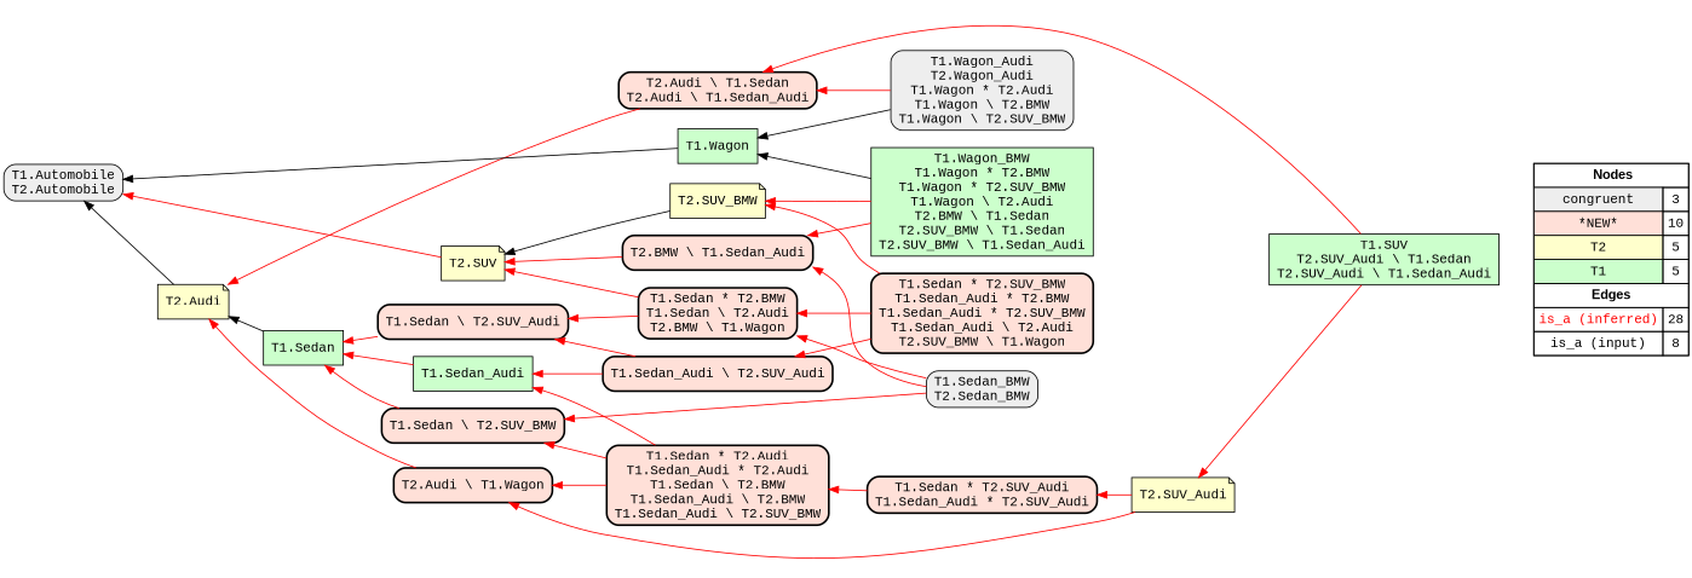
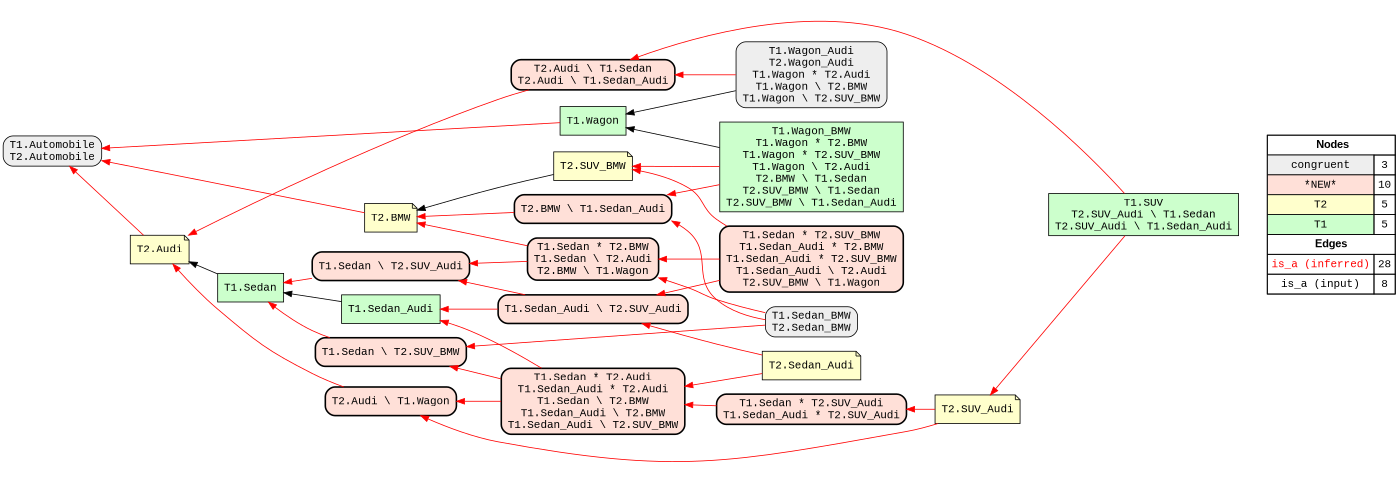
  digraph {
    fontname="Liberation Mono"
    rankdir=RL
    node [fillcolor="#FFE0D8" fontname="Liberation Mono" shape=box style=filled]
    edge [arrowhead=normal color="#FF0000" constraint=true fontname="Liberation Mono" penwidth=1 style=solid]
    n1 [fillcolor=white label=<   <TABLE BORDER="0" CELLBORDER="1" CELLSPACING="0" CELLPADDING="4">  <TR> <TD COLSPAN="2"><font face="Arial Black"> Nodes</font></TD> </TR>  <TR>   <TD bgcolor="#EEEEEE" fontname="helvetica">congruent</TD>   <TD>3</TD>   </TR>  <TR>   <TD bgcolor="#FFE0D8" fontname="helvetica">*NEW*</TD>   <TD>10</TD>   </TR>  <TR>   <TD bgcolor="#FFFFCC" fontname="helvetica">T2</TD>   <TD>5</TD>   </TR>  <TR>   <TD bgcolor="#CCFFCC" fontname="helvetica">T1</TD>   <TD>5</TD>   </TR>  <TR> <TD COLSPAN="2"><font face = "Arial Black"> Edges </font></TD> </TR>  <TR>   <TD><font color ="#FF0000">is_a (inferred)</font></TD><TD>28</TD> </TR> <TR>   <TD><font color ="#000000">is_a (input)</font></TD><TD>8</TD> </TR> </TABLE>   > margin=0]
    "T1.Automobile\nT2.Automobile" [fillcolor="#EEEEEE" style="filled,rounded"]
    "T1.Sedan_BMW\nT2.Sedan_BMW" [fillcolor="#EEEEEE" style="filled,rounded"]
    "T2.BMW \\ T1.Sedan_Audi" [style="filled,rounded,bold"]
    "T1.Sedan * T2.BMW\nT1.Sedan \\ T2.Audi\nT2.BMW \\ T1.Wagon" [style="filled,rounded,bold"]
    "T1.Sedan \\ T2.SUV_BMW" [style="filled,rounded,bold"]
-   "T2.BMW" [fillcolor="#FFFFCC" shape=note label="T2.SUV"]
+   "T2.BMW" [fillcolor="#FFFFCC" shape=note]
    "T1.Sedan \\ T2.SUV_Audi" [style="filled,rounded,bold"]
    "T1.Sedan" [fillcolor="#CCFFCC"]
    "T1.Wagon_Audi\nT2.Wagon_Audi\nT1.Wagon * T2.Audi\nT1.Wagon \\ T2.BMW\nT1.Wagon \\ T2.SUV_BMW" [fillcolor="#EEEEEE" style="filled,rounded"]
    "T2.Audi \\ T1.Sedan\nT2.Audi \\ T1.Sedan_Audi" [style="filled,rounded,bold"]
    "T1.Wagon" [fillcolor="#CCFFCC"]
    "T2.Audi" [fillcolor="#FFFFCC" shape=note]
    "T1.Sedan * T2.SUV_BMW\nT1.Sedan_Audi * T2.BMW\nT1.Sedan_Audi * T2.SUV_BMW\nT1.Sedan_Audi \\ T2.Audi\nT2.SUV_BMW \\ T1.Wagon" [style="filled,rounded,bold"]
    "T1.Sedan_Audi \\ T2.SUV_Audi" [style="filled,rounded,bold"]
    "T2.SUV_BMW" [fillcolor="#FFFFCC" shape=note]
    "T1.Sedan_Audi" [fillcolor="#CCFFCC"]
    "T1.Sedan * T2.SUV_Audi\nT1.Sedan_Audi * T2.SUV_Audi" [style="filled,rounded,bold"]
    "T1.Sedan * T2.Audi\nT1.Sedan_Audi * T2.Audi\nT1.Sedan \\ T2.BMW\nT1.Sedan_Audi \\ T2.BMW\nT1.Sedan_Audi \\ T2.SUV_BMW" [style="filled,rounded,bold"]
    "T2.Audi \\ T1.Wagon" [style="filled,rounded,bold"]
    "T2.SUV_Audi" [fillcolor="#FFFFCC" shape=note]
+   "T2.Sedan_Audi" [fillcolor="#FFFFCC" shape=note]
    "T1.Wagon_BMW\nT1.Wagon * T2.BMW\nT1.Wagon * T2.SUV_BMW\nT1.Wagon \\ T2.Audi\nT2.BMW \\ T1.Sedan\nT2.SUV_BMW \\ T1.Sedan\nT2.SUV_BMW \\ T1.Sedan_Audi" [fillcolor="#CCFFCC"]
    "T1.SUV\nT2.SUV_Audi \\ T1.Sedan\nT2.SUV_Audi \\ T1.Sedan_Audi" [fillcolor="#CCFFCC"]
    subgraph sub_1 {
      rank=source
      n1
    }
    "T1.Sedan_BMW\nT2.Sedan_BMW" -> "T2.BMW \\ T1.Sedan_Audi"
    "T1.Sedan_BMW\nT2.Sedan_BMW" -> "T1.Sedan * T2.BMW\nT1.Sedan \\ T2.Audi\nT2.BMW \\ T1.Wagon"
    "T1.Sedan_BMW\nT2.Sedan_BMW" -> "T1.Sedan \\ T2.SUV_BMW"
    "T2.BMW \\ T1.Sedan_Audi" -> "T2.BMW"
    "T1.Sedan * T2.BMW\nT1.Sedan \\ T2.Audi\nT2.BMW \\ T1.Wagon" -> "T2.BMW"
    "T1.Sedan * T2.BMW\nT1.Sedan \\ T2.Audi\nT2.BMW \\ T1.Wagon" -> "T1.Sedan \\ T2.SUV_Audi"
    "T1.Sedan \\ T2.SUV_BMW" -> "T1.Sedan"
    "T2.BMW" -> "T1.Automobile\nT2.Automobile"
    "T1.Sedan \\ T2.SUV_Audi" -> "T1.Sedan"
    "T1.Sedan" -> "T2.Audi" [color="#000000"]
    "T1.Wagon_Audi\nT2.Wagon_Audi\nT1.Wagon * T2.Audi\nT1.Wagon \\ T2.BMW\nT1.Wagon \\ T2.SUV_BMW" -> "T2.Audi \\ T1.Sedan\nT2.Audi \\ T1.Sedan_Audi"
    "T1.Wagon_Audi\nT2.Wagon_Audi\nT1.Wagon * T2.Audi\nT1.Wagon \\ T2.BMW\nT1.Wagon \\ T2.SUV_BMW" -> "T1.Wagon" [color="#000000"]
    "T2.Audi \\ T1.Sedan\nT2.Audi \\ T1.Sedan_Audi" -> "T2.Audi"
-   "T1.Wagon" -> "T1.Automobile\nT2.Automobile" [color="#000000"]
-   "T2.Audi" -> "T1.Automobile\nT2.Automobile" [color="#000000"]
+   "T1.Wagon" -> "T1.Automobile\nT2.Automobile"
+   "T2.Audi" -> "T1.Automobile\nT2.Automobile"
    "T1.Sedan * T2.SUV_BMW\nT1.Sedan_Audi * T2.BMW\nT1.Sedan_Audi * T2.SUV_BMW\nT1.Sedan_Audi \\ T2.Audi\nT2.SUV_BMW \\ T1.Wagon" -> "T1.Sedan * T2.BMW\nT1.Sedan \\ T2.Audi\nT2.BMW \\ T1.Wagon"
    "T1.Sedan * T2.SUV_BMW\nT1.Sedan_Audi * T2.BMW\nT1.Sedan_Audi * T2.SUV_BMW\nT1.Sedan_Audi \\ T2.Audi\nT2.SUV_BMW \\ T1.Wagon" -> "T1.Sedan_Audi \\ T2.SUV_Audi"
    "T1.Sedan * T2.SUV_BMW\nT1.Sedan_Audi * T2.BMW\nT1.Sedan_Audi * T2.SUV_BMW\nT1.Sedan_Audi \\ T2.Audi\nT2.SUV_BMW \\ T1.Wagon" -> "T2.SUV_BMW"
    "T1.Sedan_Audi \\ T2.SUV_Audi" -> "T1.Sedan \\ T2.SUV_Audi"
    "T1.Sedan_Audi \\ T2.SUV_Audi" -> "T1.Sedan_Audi"
    "T2.SUV_BMW" -> "T2.BMW" [color="#000000"]
-   "T1.Sedan_Audi" -> "T1.Sedan"
+   "T1.Sedan_Audi" -> "T1.Sedan" [color="#000000"]
    "T1.Sedan * T2.SUV_Audi\nT1.Sedan_Audi * T2.SUV_Audi" -> "T1.Sedan * T2.Audi\nT1.Sedan_Audi * T2.Audi\nT1.Sedan \\ T2.BMW\nT1.Sedan_Audi \\ T2.BMW\nT1.Sedan_Audi \\ T2.SUV_BMW"
    "T1.Sedan * T2.Audi\nT1.Sedan_Audi * T2.Audi\nT1.Sedan \\ T2.BMW\nT1.Sedan_Audi \\ T2.BMW\nT1.Sedan_Audi \\ T2.SUV_BMW" -> "T1.Sedan \\ T2.SUV_BMW"
    "T1.Sedan * T2.Audi\nT1.Sedan_Audi * T2.Audi\nT1.Sedan \\ T2.BMW\nT1.Sedan_Audi \\ T2.BMW\nT1.Sedan_Audi \\ T2.SUV_BMW" -> "T1.Sedan_Audi"
    "T1.Sedan * T2.Audi\nT1.Sedan_Audi * T2.Audi\nT1.Sedan \\ T2.BMW\nT1.Sedan_Audi \\ T2.BMW\nT1.Sedan_Audi \\ T2.SUV_BMW" -> "T2.Audi \\ T1.Wagon"
    "T2.Audi \\ T1.Wagon" -> "T2.Audi"
    "T2.SUV_Audi" -> "T1.Sedan * T2.SUV_Audi\nT1.Sedan_Audi * T2.SUV_Audi"
    "T2.SUV_Audi" -> "T2.Audi \\ T1.Wagon"
+   "T2.Sedan_Audi" -> "T1.Sedan_Audi \\ T2.SUV_Audi"
+   "T2.Sedan_Audi" -> "T1.Sedan * T2.Audi\nT1.Sedan_Audi * T2.Audi\nT1.Sedan \\ T2.BMW\nT1.Sedan_Audi \\ T2.BMW\nT1.Sedan_Audi \\ T2.SUV_BMW"
    "T1.Wagon_BMW\nT1.Wagon * T2.BMW\nT1.Wagon * T2.SUV_BMW\nT1.Wagon \\ T2.Audi\nT2.BMW \\ T1.Sedan\nT2.SUV_BMW \\ T1.Sedan\nT2.SUV_BMW \\ T1.Sedan_Audi" -> "T2.BMW \\ T1.Sedan_Audi"
    "T1.Wagon_BMW\nT1.Wagon * T2.BMW\nT1.Wagon * T2.SUV_BMW\nT1.Wagon \\ T2.Audi\nT2.BMW \\ T1.Sedan\nT2.SUV_BMW \\ T1.Sedan\nT2.SUV_BMW \\ T1.Sedan_Audi" -> "T1.Wagon" [color="#000000"]
    "T1.Wagon_BMW\nT1.Wagon * T2.BMW\nT1.Wagon * T2.SUV_BMW\nT1.Wagon \\ T2.Audi\nT2.BMW \\ T1.Sedan\nT2.SUV_BMW \\ T1.Sedan\nT2.SUV_BMW \\ T1.Sedan_Audi" -> "T2.SUV_BMW"
    "T1.SUV\nT2.SUV_Audi \\ T1.Sedan\nT2.SUV_Audi \\ T1.Sedan_Audi" -> "T2.Audi \\ T1.Sedan\nT2.Audi \\ T1.Sedan_Audi"
    "T1.SUV\nT2.SUV_Audi \\ T1.Sedan\nT2.SUV_Audi \\ T1.Sedan_Audi" -> "T2.SUV_Audi"
  }
